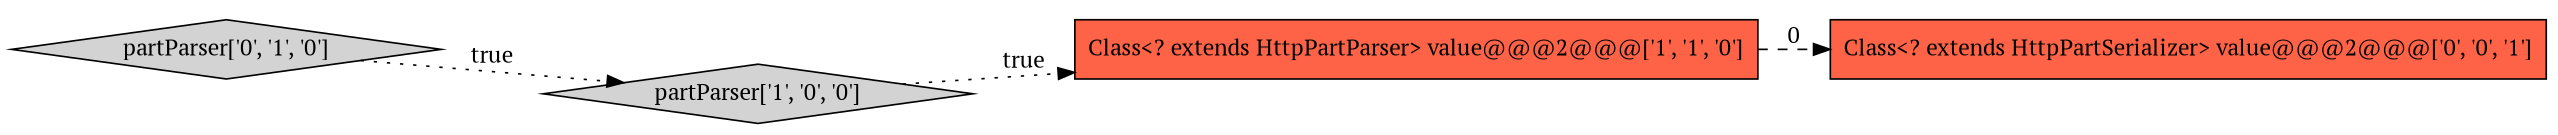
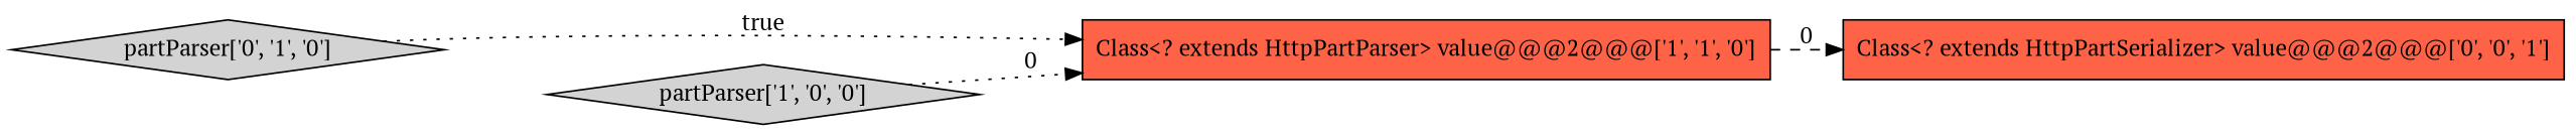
  digraph {
    fontname="PT Serif"
    rankdir=LR
    node [fillcolor=tomato fontname="PT Serif" shape=box style=filled]
    edge [fontname="PT Serif" style=dotted]
    n1 [label="Class<? extends HttpPartParser> value@@@2@@@['1', '1', '0']"]
    n2 [label="Class<? extends HttpPartSerializer> value@@@2@@@['0', '0', '1']"]
    n3 [fillcolor=lightgray label="partParser['1', '0', '0']" shape=diamond]
    n4 [fillcolor=lightgray label="partParser['0', '1', '0']" shape=diamond]
    n1 -> n2 [label=0 style=dashed]
-   n3 -> n1 [label=true]
-   n4 -> n3 [label=true]
+   n3 -> n1 [label=0]
+   n4 -> n1 [label=true]
  }
